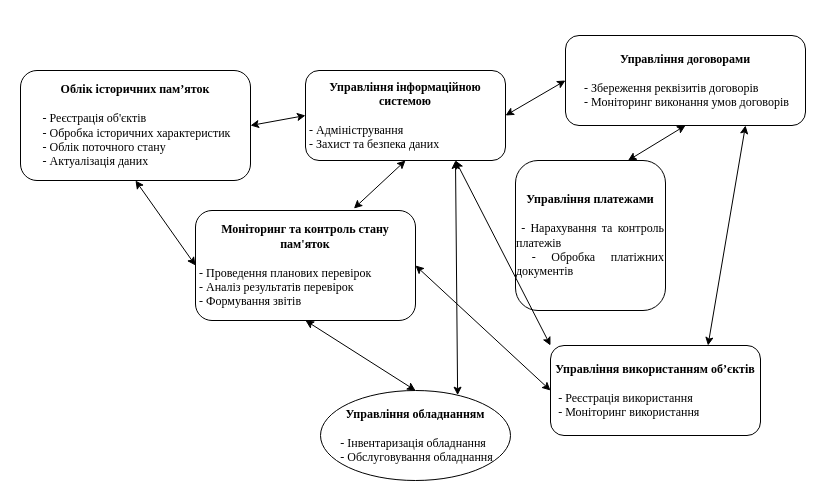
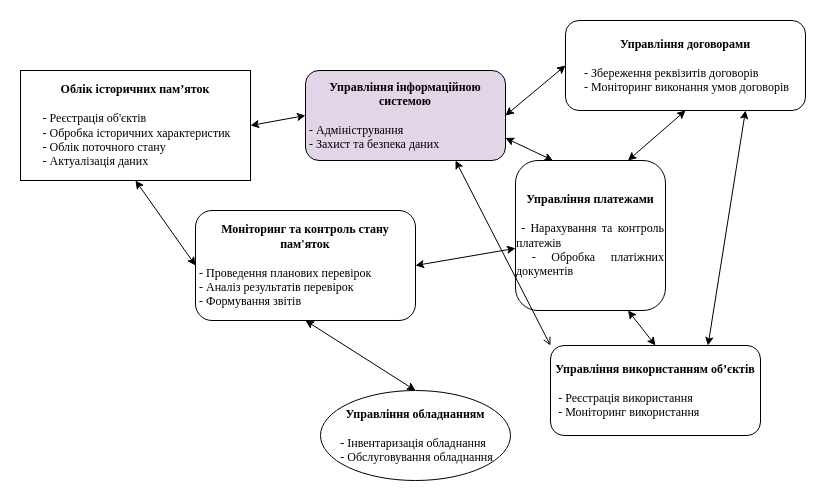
  <mxCell id="0" />
  <mxCell id="1" parent="0" />
- <mxCell id="2" value="&lt;div style=&quot;&quot;&gt;&lt;span style=&quot;font-family: Tahoma; background-color: initial;&quot;&gt;&lt;b&gt;Управління інформаційною системою&lt;/b&gt;&lt;br&gt;&lt;br&gt;&lt;div style=&quot;text-align: justify;&quot;&gt;&lt;span style=&quot;background-color: initial;&quot;&gt;&amp;nbsp;- Адміністрування&lt;br&gt;&amp;nbsp;- Захист та безпека даних&lt;/span&gt;&lt;/div&gt;&lt;/span&gt;&lt;/div&gt;" style="rounded=1;whiteSpace=wrap;html=1;align=center;" vertex="1" parent="1"><mxGeometry x="305" y="70" width="200" height="90" as="geometry" /></mxCell>
- <mxCell id="3" value="&lt;div style=&quot;&quot;&gt;&lt;span style=&quot;background-color: initial;&quot;&gt;&lt;font face=&quot;Tahoma&quot;&gt;&lt;b&gt;Управління договорами&lt;/b&gt;&lt;/font&gt;&lt;/span&gt;&lt;/div&gt;&lt;div style=&quot;&quot;&gt;&lt;span style=&quot;background-color: initial;&quot;&gt;&lt;font face=&quot;Tahoma&quot;&gt;&lt;b&gt;&lt;br&gt;&lt;/b&gt;&lt;/font&gt;&lt;div style=&quot;text-align: justify;&quot;&gt;&lt;span style=&quot;font-family: Tahoma; background-color: initial;&quot;&gt;&amp;nbsp;-&amp;nbsp;&lt;/span&gt;&lt;span style=&quot;background-color: initial; text-align: center;&quot;&gt;&lt;font face=&quot;Tahoma&quot;&gt;Збереження реквізитів договорів&lt;/font&gt;&lt;/span&gt;&lt;/div&gt;&lt;div style=&quot;text-align: justify;&quot;&gt;&lt;span style=&quot;background-color: initial; text-align: center;&quot;&gt;&lt;font face=&quot;Tahoma&quot;&gt;&amp;nbsp;- Моніторинг виконання умов договорів&lt;/font&gt;&lt;/span&gt;&lt;/div&gt;&lt;/span&gt;&lt;/div&gt;" style="rounded=1;whiteSpace=wrap;html=1;align=center;" vertex="1" parent="1"><mxGeometry x="565" y="35" width="240" height="90" as="geometry" /></mxCell>
+ <mxCell id="2" value="&lt;div style=&quot;&quot;&gt;&lt;span style=&quot;font-family: Tahoma; background-color: initial;&quot;&gt;&lt;b&gt;Управління інформаційною системою&lt;/b&gt;&lt;br&gt;&lt;br&gt;&lt;div style=&quot;text-align: justify;&quot;&gt;&lt;span style=&quot;background-color: initial;&quot;&gt;&amp;nbsp;- Адміністрування&lt;br&gt;&amp;nbsp;- Захист та безпека даних&lt;/span&gt;&lt;/div&gt;&lt;/span&gt;&lt;/div&gt;" style="rounded=1;whiteSpace=wrap;html=1;align=center;fillColor=#e1d5e7;" vertex="1" parent="1"><mxGeometry x="305" y="70" width="200" height="90" as="geometry" /></mxCell>
+ <mxCell id="3" value="&lt;div style=&quot;&quot;&gt;&lt;span style=&quot;background-color: initial;&quot;&gt;&lt;font face=&quot;Tahoma&quot;&gt;&lt;b&gt;Управління договорами&lt;/b&gt;&lt;/font&gt;&lt;/span&gt;&lt;/div&gt;&lt;div style=&quot;&quot;&gt;&lt;span style=&quot;background-color: initial;&quot;&gt;&lt;font face=&quot;Tahoma&quot;&gt;&lt;b&gt;&lt;br&gt;&lt;/b&gt;&lt;/font&gt;&lt;div style=&quot;text-align: justify;&quot;&gt;&lt;span style=&quot;font-family: Tahoma; background-color: initial;&quot;&gt;&amp;nbsp;-&amp;nbsp;&lt;/span&gt;&lt;span style=&quot;background-color: initial; text-align: center;&quot;&gt;&lt;font face=&quot;Tahoma&quot;&gt;Збереження реквізитів договорів&lt;/font&gt;&lt;/span&gt;&lt;/div&gt;&lt;div style=&quot;text-align: justify;&quot;&gt;&lt;span style=&quot;background-color: initial; text-align: center;&quot;&gt;&lt;font face=&quot;Tahoma&quot;&gt;&amp;nbsp;- Моніторинг виконання умов договорів&lt;/font&gt;&lt;/span&gt;&lt;/div&gt;&lt;/span&gt;&lt;/div&gt;" style="rounded=1;whiteSpace=wrap;html=1;align=center;" vertex="1" parent="1"><mxGeometry x="565" y="20" width="240" height="90" as="geometry" /></mxCell>
  <mxCell id="4" value="&lt;div style=&quot;&quot;&gt;&lt;span style=&quot;background-color: initial;&quot;&gt;&lt;font face=&quot;Tahoma&quot;&gt;&lt;b&gt;Управління використанням об’єктів&lt;/b&gt;&lt;/font&gt;&lt;br&gt;&lt;br&gt;&lt;div style=&quot;text-align: justify;&quot;&gt;&lt;span style=&quot;font-family: Tahoma; background-color: initial;&quot;&gt;&amp;nbsp;-&amp;nbsp;&lt;/span&gt;&lt;span style=&quot;background-color: initial; text-align: center;&quot;&gt;&lt;font face=&quot;Tahoma&quot;&gt;Реєстрація використання&lt;/font&gt;&lt;/span&gt;&lt;/div&gt;&lt;div style=&quot;text-align: justify;&quot;&gt;&lt;span style=&quot;background-color: initial; text-align: center;&quot;&gt;&lt;font face=&quot;Tahoma&quot;&gt;&amp;nbsp;- Моніторинг використання&lt;/font&gt;&lt;/span&gt;&lt;/div&gt;&lt;/span&gt;&lt;/div&gt;" style="rounded=1;whiteSpace=wrap;html=1;align=center;" vertex="1" parent="1"><mxGeometry x="550" y="345" width="210" height="90" as="geometry" /></mxCell>
  <mxCell id="5" value="&lt;div style=&quot;&quot;&gt;&lt;span style=&quot;background-color: initial;&quot;&gt;&lt;font face=&quot;Tahoma&quot;&gt;&lt;b&gt;Управління обладнанням&lt;/b&gt;&lt;/font&gt;&lt;br&gt;&lt;br&gt;&lt;div style=&quot;text-align: justify;&quot;&gt;&lt;span style=&quot;background-color: initial;&quot;&gt;&lt;font face=&quot;Tahoma&quot;&gt;&amp;nbsp;- Інвентаризація обладнання&lt;/font&gt;&lt;br&gt;&lt;font face=&quot;Tahoma&quot;&gt;&amp;nbsp;-&amp;nbsp;&lt;/font&gt;&lt;/span&gt;&lt;span style=&quot;background-color: initial; text-align: center;&quot;&gt;&lt;font face=&quot;Tahoma&quot;&gt;Обслуговування обладнання&lt;/font&gt;&lt;/span&gt;&lt;/div&gt;&lt;/span&gt;&lt;/div&gt;" style="ellipse;whiteSpace=wrap;html=1;align=center;" vertex="1" parent="1"><mxGeometry x="320" y="390" width="190" height="90" as="geometry" /></mxCell>
- <mxCell id="6" value="&lt;div style=&quot;&quot;&gt;&lt;span style=&quot;background-color: initial;&quot;&gt;&lt;font face=&quot;Tahoma&quot;&gt;&lt;b&gt;Облік історичних пам’яток&lt;/b&gt;&lt;/font&gt;&lt;br&gt;&lt;br&gt;&lt;div style=&quot;text-align: justify;&quot;&gt;&lt;span style=&quot;background-color: initial;&quot;&gt;&lt;font face=&quot;Tahoma&quot;&gt;&amp;nbsp;- Реєстрація об'єктів&lt;/font&gt;&lt;br&gt;&lt;font face=&quot;Tahoma&quot;&gt;&amp;nbsp;&lt;/font&gt;&lt;/span&gt;&lt;span style=&quot;background-color: initial; font-family: Tahoma;&quot;&gt;-&amp;nbsp;&lt;/span&gt;&lt;span style=&quot;background-color: initial;&quot;&gt;&lt;font face=&quot;Tahoma&quot;&gt;Обробка історичних характеристик&lt;/font&gt;&lt;br&gt;&lt;/span&gt;&lt;span style=&quot;font-family: Tahoma;&quot;&gt;&amp;nbsp;-&amp;nbsp;&lt;/span&gt;&lt;font face=&quot;Tahoma&quot;&gt;Облік поточного стану&lt;/font&gt;&lt;br&gt;&lt;span style=&quot;font-family: Tahoma;&quot;&gt;&amp;nbsp;-&amp;nbsp;&lt;/span&gt;&lt;span style=&quot;background-color: initial; text-align: center;&quot;&gt;&lt;font face=&quot;Tahoma&quot;&gt;Актуалізація даних&lt;/font&gt;&lt;/span&gt;&lt;span style=&quot;background-color: initial; font-family: Tahoma;&quot;&gt;&lt;br&gt;&lt;/span&gt;&lt;/div&gt;&lt;/span&gt;&lt;/div&gt;" style="rounded=1;whiteSpace=wrap;html=1;align=center;" vertex="1" parent="1"><mxGeometry x="20" y="70" width="230" height="110" as="geometry" /></mxCell>
+ <mxCell id="6" value="&lt;div style=&quot;&quot;&gt;&lt;span style=&quot;background-color: initial;&quot;&gt;&lt;font face=&quot;Tahoma&quot;&gt;&lt;b&gt;Облік історичних пам’яток&lt;/b&gt;&lt;/font&gt;&lt;br&gt;&lt;br&gt;&lt;div style=&quot;text-align: justify;&quot;&gt;&lt;span style=&quot;background-color: initial;&quot;&gt;&lt;font face=&quot;Tahoma&quot;&gt;&amp;nbsp;- Реєстрація об'єктів&lt;/font&gt;&lt;br&gt;&lt;font face=&quot;Tahoma&quot;&gt;&amp;nbsp;&lt;/font&gt;&lt;/span&gt;&lt;span style=&quot;background-color: initial; font-family: Tahoma;&quot;&gt;-&amp;nbsp;&lt;/span&gt;&lt;span style=&quot;background-color: initial;&quot;&gt;&lt;font face=&quot;Tahoma&quot;&gt;Обробка історичних характеристик&lt;/font&gt;&lt;br&gt;&lt;/span&gt;&lt;span style=&quot;font-family: Tahoma;&quot;&gt;&amp;nbsp;-&amp;nbsp;&lt;/span&gt;&lt;font face=&quot;Tahoma&quot;&gt;Облік поточного стану&lt;/font&gt;&lt;br&gt;&lt;span style=&quot;font-family: Tahoma;&quot;&gt;&amp;nbsp;-&amp;nbsp;&lt;/span&gt;&lt;span style=&quot;background-color: initial; text-align: center;&quot;&gt;&lt;font face=&quot;Tahoma&quot;&gt;Актуалізація даних&lt;/font&gt;&lt;/span&gt;&lt;span style=&quot;background-color: initial; font-family: Tahoma;&quot;&gt;&lt;br&gt;&lt;/span&gt;&lt;/div&gt;&lt;/span&gt;&lt;/div&gt;" style="whiteSpace=wrap;html=1;align=center;rounded=0;" vertex="1" parent="1"><mxGeometry x="20" y="70" width="230" height="110" as="geometry" /></mxCell>
  <mxCell id="7" value="&lt;div style=&quot;&quot;&gt;&lt;span style=&quot;background-color: initial;&quot;&gt;&lt;font face=&quot;Tahoma&quot;&gt;&lt;b&gt;Управління платежами&lt;/b&gt;&lt;/font&gt;&lt;br&gt;&lt;br&gt;&lt;div style=&quot;text-align: justify;&quot;&gt;&lt;span style=&quot;font-family: Tahoma; background-color: initial;&quot;&gt;&amp;nbsp;-&amp;nbsp;&lt;/span&gt;&lt;span style=&quot;background-color: initial; text-align: center;&quot;&gt;&lt;font face=&quot;Tahoma&quot;&gt;Нарахування та контроль платежів&lt;/font&gt;&lt;/span&gt;&lt;/div&gt;&lt;div style=&quot;text-align: justify;&quot;&gt;&lt;span style=&quot;background-color: initial; text-align: center;&quot;&gt;&lt;font face=&quot;Tahoma&quot;&gt;&amp;nbsp;- Обробка платіжних документів&lt;/font&gt;&lt;/span&gt;&lt;/div&gt;&lt;/span&gt;&lt;/div&gt;" style="rounded=1;whiteSpace=wrap;html=1;align=center;" vertex="1" parent="1"><mxGeometry x="515" y="160" width="150" height="150" as="geometry" /></mxCell>
- <mxCell id="8" value="" style="endArrow=classic;startArrow=classic;html=1;rounded=0;entryX=0.5;entryY=1;entryDx=0;entryDy=0;exitX=0.72;exitY=-0.018;exitDx=0;exitDy=0;exitPerimeter=0;" edge="1" parent="1" source="19" target="2"><mxGeometry width="50" height="50" relative="1" as="geometry"><mxPoint x="390" y="300" as="sourcePoint" /><mxPoint x="440" y="250" as="targetPoint" /></mxGeometry></mxCell>
  <mxCell id="9" value="" style="endArrow=classic;startArrow=classic;html=1;rounded=0;entryX=0;entryY=0.5;entryDx=0;entryDy=0;exitX=1;exitY=0.5;exitDx=0;exitDy=0;" edge="1" parent="1" source="2" target="3"><mxGeometry width="50" height="50" relative="1" as="geometry"><mxPoint x="390" y="300" as="sourcePoint" /><mxPoint x="440" y="250" as="targetPoint" /></mxGeometry></mxCell>
  <mxCell id="10" value="" style="endArrow=classic;startArrow=classic;html=1;rounded=0;entryX=0;entryY=0.5;entryDx=0;entryDy=0;exitX=1;exitY=0.5;exitDx=0;exitDy=0;" edge="1" parent="1" source="6" target="2"><mxGeometry width="50" height="50" relative="1" as="geometry"><mxPoint x="390" y="200" as="sourcePoint" /><mxPoint x="440" y="150" as="targetPoint" /></mxGeometry></mxCell>
- <mxCell id="11" value="" style="endArrow=classic;startArrow=classic;html=1;rounded=0;entryX=0;entryY=0;entryDx=0;entryDy=0;exitX=0.75;exitY=1;exitDx=0;exitDy=0;" edge="1" parent="1" source="2" target="4"><mxGeometry width="50" height="50" relative="1" as="geometry"><mxPoint x="390" y="200" as="sourcePoint" /><mxPoint x="440" y="150" as="targetPoint" /></mxGeometry></mxCell>
- <mxCell id="12" value="" style="endArrow=classic;startArrow=classic;html=1;rounded=0;entryX=0;entryY=0.5;entryDx=0;entryDy=0;exitX=1;exitY=0.5;exitDx=0;exitDy=0;" edge="1" parent="1" source="19" target="4"><mxGeometry width="50" height="50" relative="1" as="geometry"><mxPoint x="390" y="200" as="sourcePoint" /><mxPoint x="440" y="150" as="targetPoint" /></mxGeometry></mxCell>
+ <mxCell id="11" value="" style="endArrow=open;startArrow=classic;html=1;rounded=0;entryX=0;entryY=0;entryDx=0;entryDy=0;exitX=0.75;exitY=1;exitDx=0;exitDy=0;" edge="1" parent="1" source="2" target="4"><mxGeometry width="50" height="50" relative="1" as="geometry"><mxPoint x="390" y="200" as="sourcePoint" /><mxPoint x="440" y="150" as="targetPoint" /></mxGeometry></mxCell>
+ <mxCell id="12" value="" style="endArrow=classic;startArrow=classic;html=1;rounded=0;exitX=1;exitY=0.5;exitDx=0;exitDy=0;" edge="1" parent="1" source="19" target="7"><mxGeometry width="50" height="50" relative="1" as="geometry"><mxPoint x="390" y="200" as="sourcePoint" /><mxPoint x="440" y="150" as="targetPoint" /></mxGeometry></mxCell>
+ <mxCell id="13" value="" style="endArrow=classic;startArrow=classic;html=1;rounded=0;entryX=0.5;entryY=0;entryDx=0;entryDy=0;exitX=0.75;exitY=1;exitDx=0;exitDy=0;" edge="1" parent="1" source="7" target="4"><mxGeometry width="50" height="50" relative="1" as="geometry"><mxPoint x="390" y="200" as="sourcePoint" /><mxPoint x="440" y="150" as="targetPoint" /></mxGeometry></mxCell>
  <mxCell id="14" value="" style="endArrow=classic;startArrow=classic;html=1;rounded=0;entryX=0.75;entryY=0;entryDx=0;entryDy=0;exitX=0.5;exitY=1;exitDx=0;exitDy=0;" edge="1" parent="1" source="3" target="7"><mxGeometry width="50" height="50" relative="1" as="geometry"><mxPoint x="390" y="200" as="sourcePoint" /><mxPoint x="440" y="150" as="targetPoint" /></mxGeometry></mxCell>
+ <mxCell id="15" value="" style="endArrow=classic;startArrow=classic;html=1;rounded=0;entryX=0.25;entryY=0;entryDx=0;entryDy=0;exitX=1;exitY=0.75;exitDx=0;exitDy=0;" edge="1" parent="1" source="2" target="7"><mxGeometry width="50" height="50" relative="1" as="geometry"><mxPoint x="390" y="200" as="sourcePoint" /><mxPoint x="440" y="150" as="targetPoint" /></mxGeometry></mxCell>
  <mxCell id="16" value="" style="endArrow=classic;startArrow=classic;html=1;rounded=0;entryX=0.75;entryY=1;entryDx=0;entryDy=0;exitX=0.75;exitY=0;exitDx=0;exitDy=0;" edge="1" parent="1" source="4" target="3"><mxGeometry width="50" height="50" relative="1" as="geometry"><mxPoint x="390" y="200" as="sourcePoint" /><mxPoint x="440" y="150" as="targetPoint" /></mxGeometry></mxCell>
  <mxCell id="17" value="" style="endArrow=classic;startArrow=classic;html=1;rounded=0;entryX=0.5;entryY=1;entryDx=0;entryDy=0;exitX=0.5;exitY=0;exitDx=0;exitDy=0;" edge="1" parent="1" source="5" target="19"><mxGeometry width="50" height="50" relative="1" as="geometry"><mxPoint x="390" y="370" as="sourcePoint" /><mxPoint x="405" y="140" as="targetPoint" /></mxGeometry></mxCell>
  <mxCell id="18" value="" style="endArrow=classic;startArrow=classic;html=1;rounded=0;entryX=0;entryY=0.5;entryDx=0;entryDy=0;exitX=0.5;exitY=1;exitDx=0;exitDy=0;" edge="1" parent="1" source="6" target="19"><mxGeometry width="50" height="50" relative="1" as="geometry"><mxPoint x="250" y="125" as="sourcePoint" /><mxPoint x="590" y="365" as="targetPoint" /></mxGeometry></mxCell>
  <mxCell id="19" value="&lt;div style=&quot;&quot;&gt;&lt;span style=&quot;background-color: initial;&quot;&gt;&lt;font face=&quot;Tahoma&quot;&gt;&lt;b&gt;Моніторинг та контроль стану пам'яток&lt;/b&gt;&lt;/font&gt;&lt;br&gt;&lt;br&gt;&lt;div style=&quot;text-align: justify;&quot;&gt;&lt;span style=&quot;font-family: Tahoma; background-color: initial;&quot;&gt;&amp;nbsp;-&amp;nbsp;&lt;/span&gt;&lt;span style=&quot;background-color: initial; text-align: center;&quot;&gt;&lt;font face=&quot;Tahoma&quot;&gt;Проведення планових перевірок&lt;/font&gt;&lt;/span&gt;&lt;/div&gt;&lt;div style=&quot;text-align: justify;&quot;&gt;&lt;span style=&quot;background-color: initial; font-family: Tahoma; text-align: center;&quot;&gt;&amp;nbsp;- Аналіз результатів перевірок&lt;/span&gt;&lt;/div&gt;&lt;div style=&quot;text-align: justify;&quot;&gt;&lt;span style=&quot;background-color: initial; font-family: Tahoma; text-align: center;&quot;&gt;&amp;nbsp;- Формування звітів&lt;/span&gt;&lt;/div&gt;&lt;/span&gt;&lt;/div&gt;" style="rounded=1;whiteSpace=wrap;html=1;align=center;" vertex="1" parent="1"><mxGeometry x="195" y="210" width="220" height="110" as="geometry" /></mxCell>
- <mxCell id="20" value="" style="endArrow=classic;startArrow=classic;html=1;rounded=0;entryX=0.75;entryY=1;entryDx=0;entryDy=0;exitX=0.75;exitY=0;exitDx=0;exitDy=0;" edge="1" parent="1" source="5" target="2"><mxGeometry width="50" height="50" relative="1" as="geometry"><mxPoint x="390" y="200" as="sourcePoint" /><mxPoint x="440" y="150" as="targetPoint" /></mxGeometry></mxCell>
